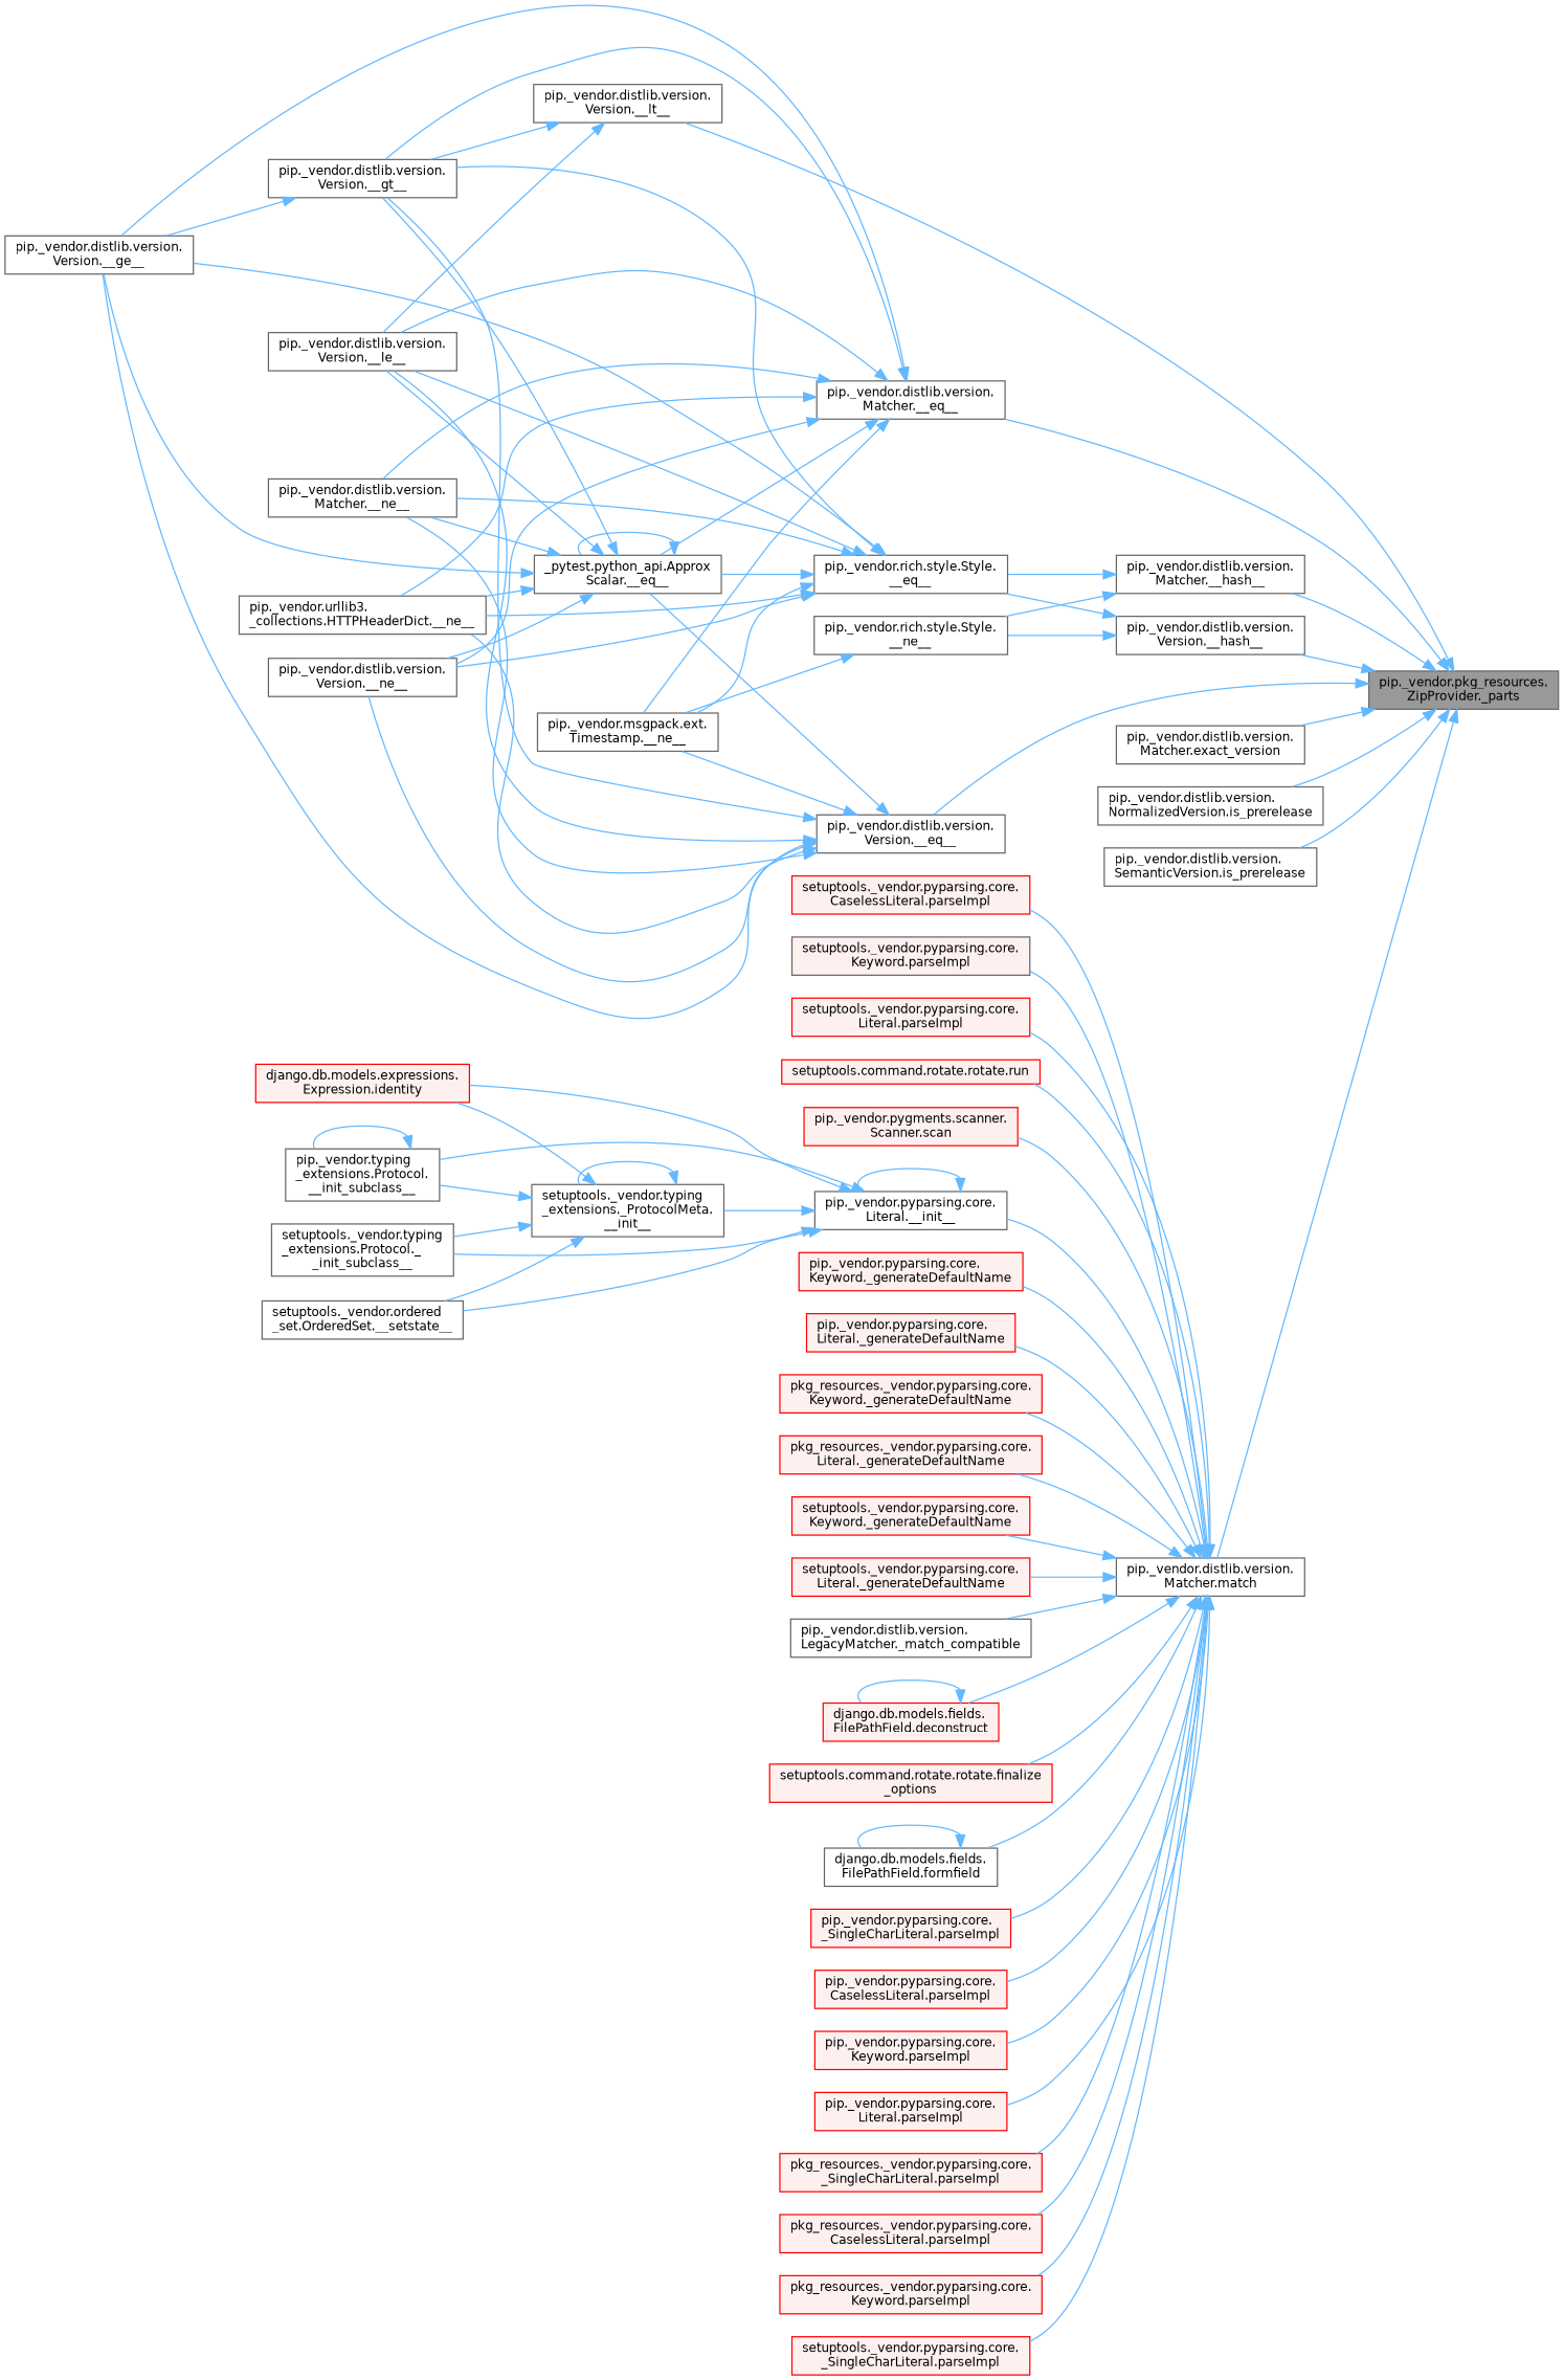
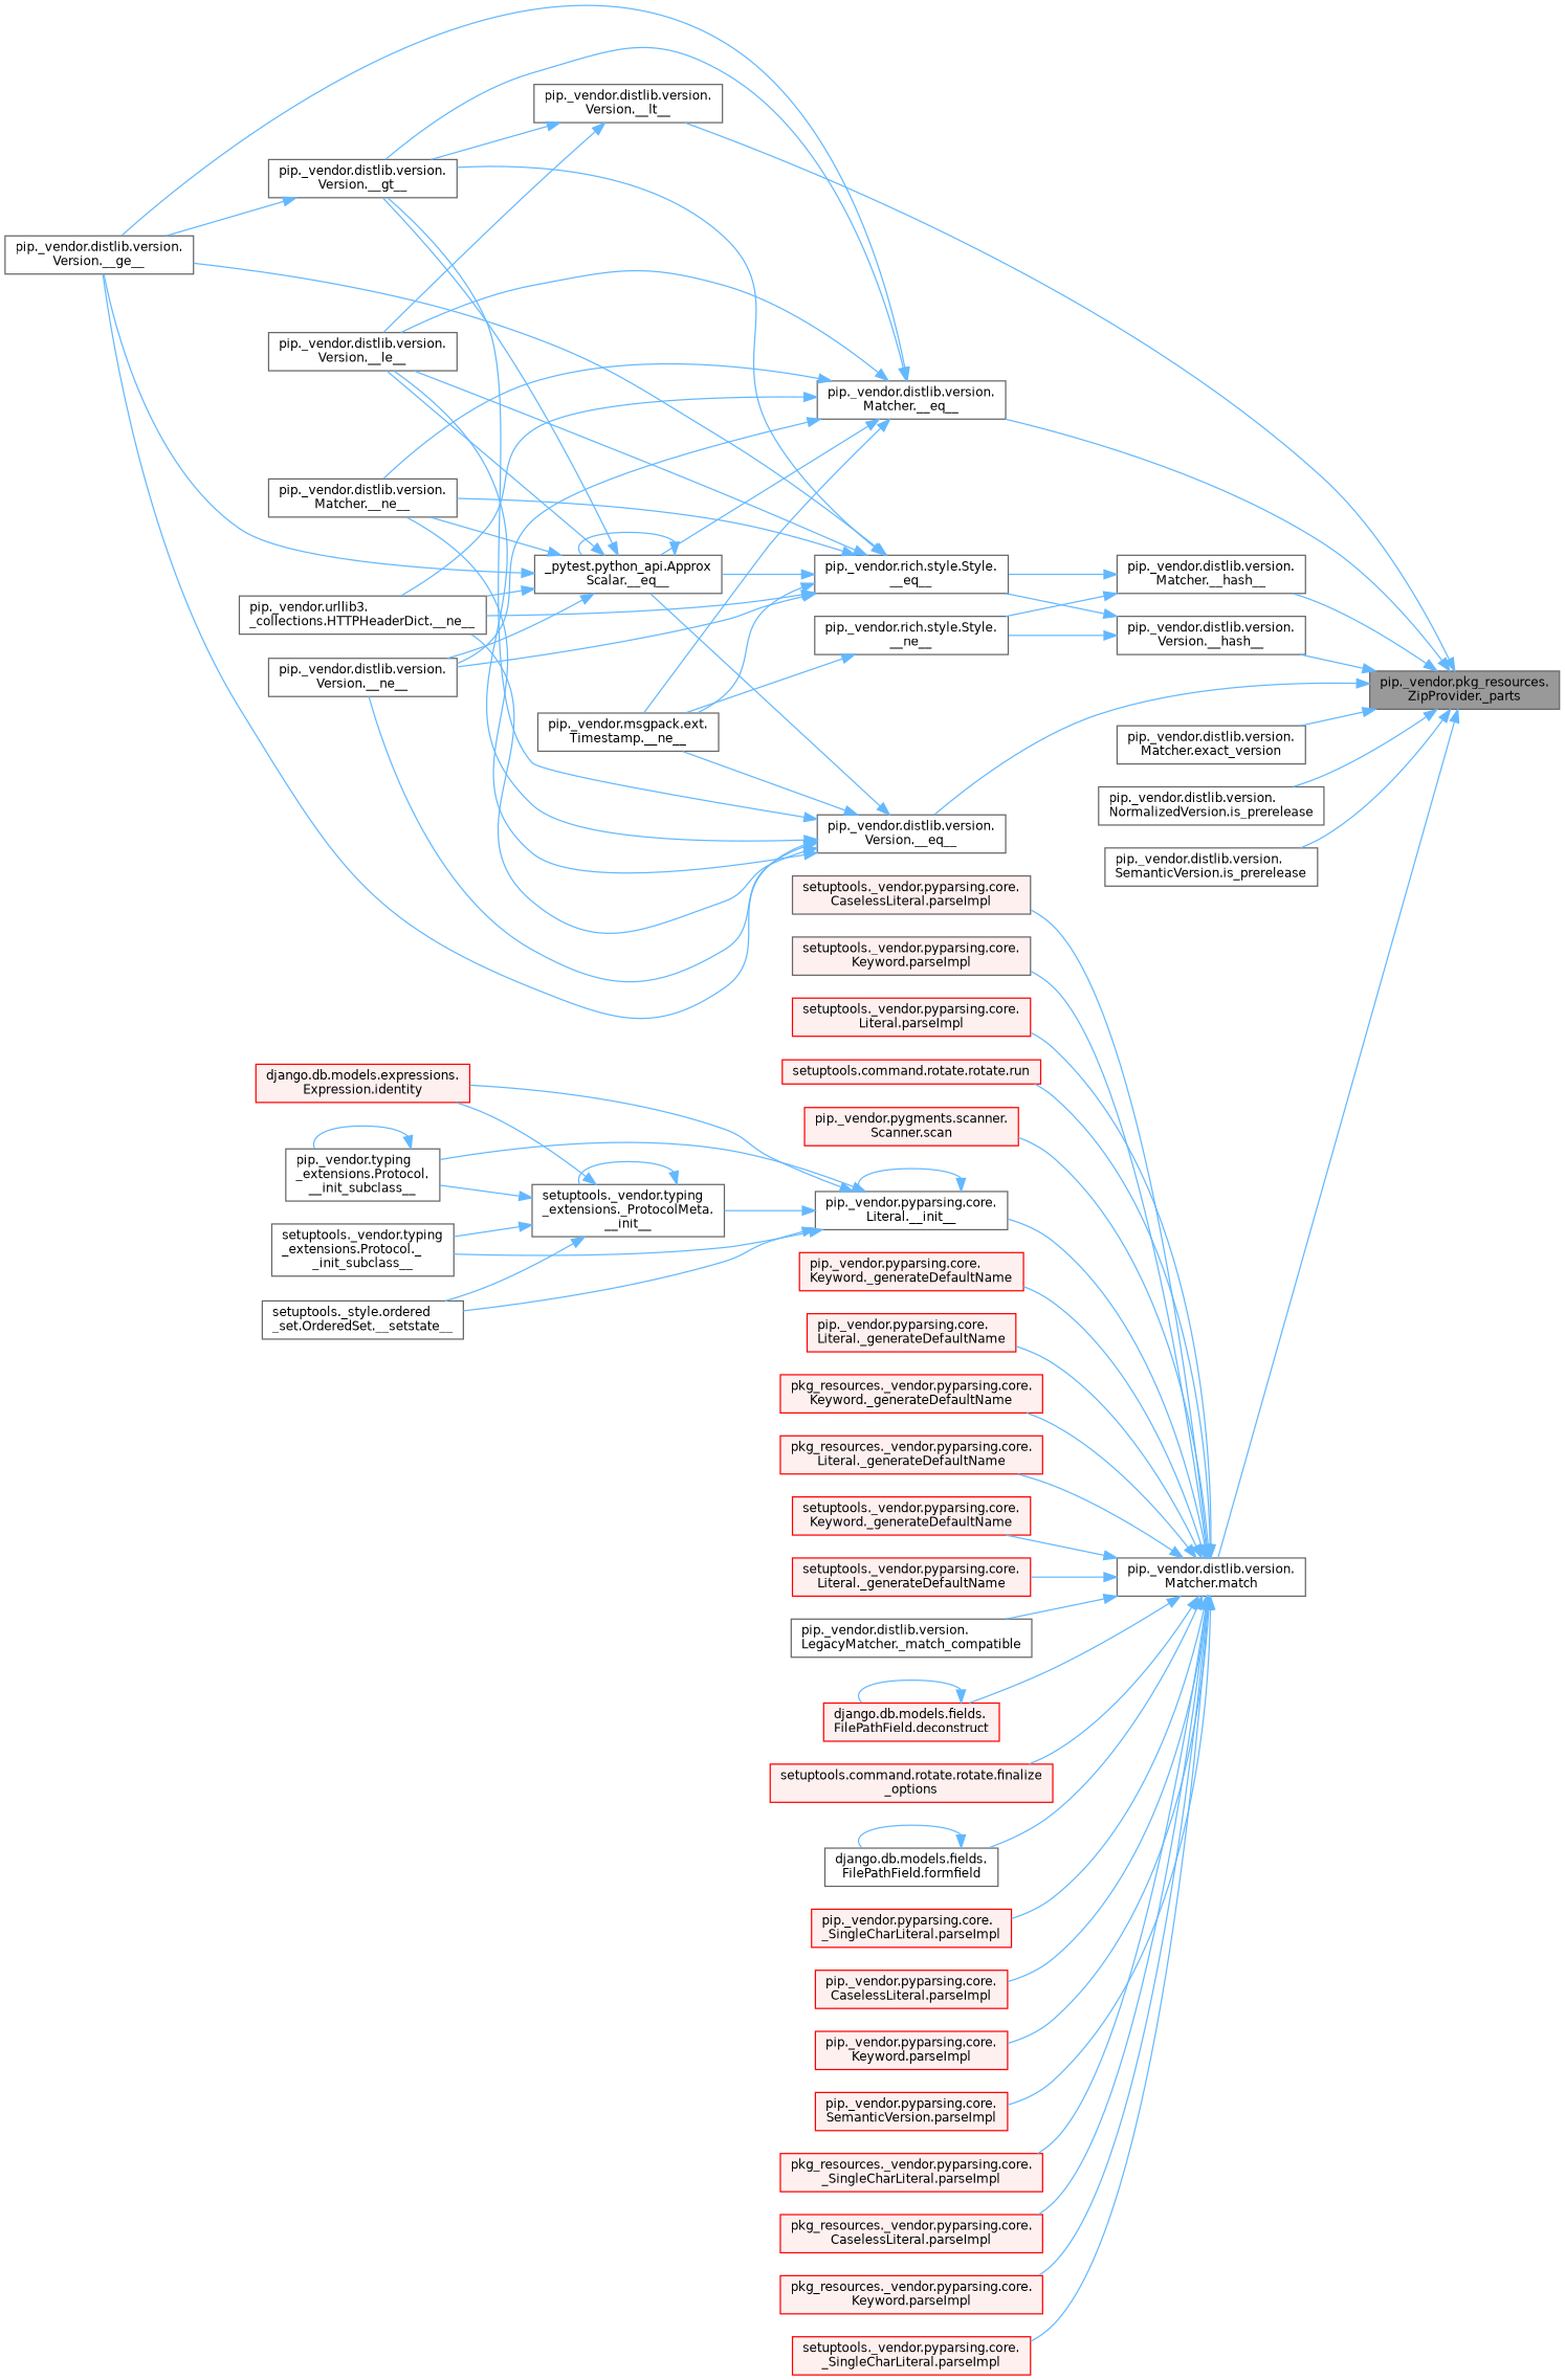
  digraph {
    rankdir=RL
    node [color=grey40 fillcolor=white fontname=Helvetica fontsize=10 shape=box style=filled]
    edge [color=steelblue1 dir=back fontname=Helvetica fontsize=10 labelfontname=Helvetica labelfontsize=10 style=solid]
    n1 [color=gray40 fillcolor=grey60 fontcolor=black height=0.2 label="pip._vendor.pkg_resources.\lZipProvider._parts" width=0.4]
    n2 [height=0.2 label="pip._vendor.distlib.version.\lMatcher.__eq__" width=0.4]
    n3 [height=0.2 label="pip._vendor.distlib.version.\lVersion.__eq__" width=0.4]
    n4 [height=0.2 label="pip._vendor.distlib.version.\lMatcher.__hash__" width=0.4]
    n5 [height=0.2 label="pip._vendor.distlib.version.\lVersion.__hash__" width=0.4]
    n6 [height=0.2 label="pip._vendor.distlib.version.\lVersion.__lt__" width=0.4]
    n7 [height=0.2 label="pip._vendor.distlib.version.\lMatcher.exact_version" width=0.4]
    n8 [height=0.2 label="pip._vendor.distlib.version.\lNormalizedVersion.is_prerelease" width=0.4]
    n9 [height=0.2 label="pip._vendor.distlib.version.\lSemanticVersion.is_prerelease" width=0.4]
    n10 [height=0.2 label="pip._vendor.distlib.version.\lMatcher.match" width=0.4]
    n11 [height=0.2 label="_pytest.python_api.Approx\lScalar.__eq__" width=0.4]
    n12 [height=0.2 label="pip._vendor.distlib.version.\lVersion.__ge__" width=0.4]
    n13 [height=0.2 label="pip._vendor.distlib.version.\lVersion.__gt__" width=0.4]
    n14 [height=0.2 label="pip._vendor.distlib.version.\lVersion.__le__" width=0.4]
    n15 [height=0.2 label="pip._vendor.distlib.version.\lMatcher.__ne__" width=0.4]
    n16 [height=0.2 label="pip._vendor.distlib.version.\lVersion.__ne__" width=0.4]
    n17 [height=0.2 label="pip._vendor.msgpack.ext.\lTimestamp.__ne__" width=0.4]
    n18 [height=0.2 label="pip._vendor.urllib3.\l_collections.HTTPHeaderDict.__ne__" width=0.4]
    n19 [height=0.2 label="pip._vendor.rich.style.Style.\l__eq__" width=0.4]
    n20 [height=0.2 label="pip._vendor.rich.style.Style.\l__ne__" width=0.4]
    n21 [height=0.2 label="pip._vendor.pyparsing.core.\lLiteral.__init__" width=0.4]
    n22 [color=red fillcolor="#FFF0F0" height=0.2 label="pip._vendor.pyparsing.core.\lKeyword._generateDefaultName" width=0.4]
    n23 [color=red fillcolor="#FFF0F0" height=0.2 label="pip._vendor.pyparsing.core.\lLiteral._generateDefaultName" width=0.4]
    n24 [color=red fillcolor="#FFF0F0" height=0.2 label="pkg_resources._vendor.pyparsing.core.\lKeyword._generateDefaultName" width=0.4]
    n25 [color=red fillcolor="#FFF0F0" height=0.2 label="pkg_resources._vendor.pyparsing.core.\lLiteral._generateDefaultName" width=0.4]
    n26 [color=red fillcolor="#FFF0F0" height=0.2 label="setuptools._vendor.pyparsing.core.\lKeyword._generateDefaultName" width=0.4]
    n27 [color=red fillcolor="#FFF0F0" height=0.2 label="setuptools._vendor.pyparsing.core.\lLiteral._generateDefaultName" width=0.4]
    n28 [height=0.2 label="pip._vendor.distlib.version.\lLegacyMatcher._match_compatible" width=0.4]
    n29 [color=red fillcolor="#FFF0F0" height=0.2 label="django.db.models.fields.\lFilePathField.deconstruct" width=0.4]
    n30 [color=red fillcolor="#FFF0F0" height=0.2 label="setuptools.command.rotate.rotate.finalize\l_options" width=0.4]
    n31 [height=0.2 label="django.db.models.fields.\lFilePathField.formfield" width=0.4]
    n32 [color=red fillcolor="#FFF0F0" height=0.2 label="pip._vendor.pyparsing.core.\l_SingleCharLiteral.parseImpl" width=0.4]
    n33 [color=red fillcolor="#FFF0F0" height=0.2 label="pip._vendor.pyparsing.core.\lCaselessLiteral.parseImpl" width=0.4]
    n34 [color=red fillcolor="#FFF0F0" height=0.2 label="pip._vendor.pyparsing.core.\lKeyword.parseImpl" width=0.4]
-   n35 [color=red fillcolor="#FFF0F0" height=0.2 label="pip._vendor.pyparsing.core.\lLiteral.parseImpl" width=0.4]
+   n35 [color=red fillcolor="#FFF0F0" height=0.2 label="pip._vendor.pyparsing.core.\lSemanticVersion.parseImpl" width=0.4]
    n36 [color=red fillcolor="#FFF0F0" height=0.2 label="pkg_resources._vendor.pyparsing.core.\l_SingleCharLiteral.parseImpl" width=0.4]
    n37 [color=red fillcolor="#FFF0F0" height=0.2 label="pkg_resources._vendor.pyparsing.core.\lCaselessLiteral.parseImpl" width=0.4]
    n38 [color=red fillcolor="#FFF0F0" height=0.2 label="pkg_resources._vendor.pyparsing.core.\lKeyword.parseImpl" width=0.4]
    n39 [color=red fillcolor="#FFF0F0" height=0.2 label="setuptools._vendor.pyparsing.core.\l_SingleCharLiteral.parseImpl" width=0.4]
-   n40 [color=red fillcolor="#FFF0F0" height=0.2 label="setuptools._vendor.pyparsing.core.\lCaselessLiteral.parseImpl" width=0.4]
+   n40 [fillcolor="#FFF0F0" height=0.2 label="setuptools._vendor.pyparsing.core.\lCaselessLiteral.parseImpl" width=0.4]
    n41 [fillcolor="#FFF0F0" height=0.2 label="setuptools._vendor.pyparsing.core.\lKeyword.parseImpl" width=0.4]
    n42 [color=red fillcolor="#FFF0F0" height=0.2 label="setuptools._vendor.pyparsing.core.\lLiteral.parseImpl" width=0.4]
    n43 [color=red fillcolor="#FFF0F0" height=0.2 label="setuptools.command.rotate.rotate.run" width=0.4]
    n44 [color=red fillcolor="#FFF0F0" height=0.2 label="pip._vendor.pygments.scanner.\lScanner.scan" width=0.4]
    n45 [height=0.2 label="setuptools._vendor.typing\l_extensions._ProtocolMeta.\l__init__" width=0.4]
    n46 [height=0.2 label="pip._vendor.typing\l_extensions.Protocol.\l__init_subclass__" width=0.4]
    n47 [height=0.2 label="setuptools._vendor.typing\l_extensions.Protocol._\l_init_subclass__" width=0.4]
-   n48 [height=0.2 label="setuptools._vendor.ordered\l_set.OrderedSet.__setstate__" width=0.4]
+   n48 [height=0.2 label="setuptools._style.ordered\l_set.OrderedSet.__setstate__" width=0.4]
    n49 [color=red fillcolor="#FFF0F0" height=0.2 label="django.db.models.expressions.\lExpression.identity" width=0.4]
    n1 -> n2
    n1 -> n3
    n1 -> n4
    n1 -> n5
    n1 -> n6
    n1 -> n7
    n1 -> n8
    n1 -> n9
    n1 -> n10
    n2 -> n11
    n2 -> n12
    n2 -> n13
    n2 -> n14
    n2 -> n15
    n2 -> n16
    n2 -> n17
    n2 -> n18
    n3 -> n11
    n3 -> n12
    n3 -> n13
    n3 -> n14
    n3 -> n15
    n3 -> n16
    n3 -> n17
    n3 -> n18
    n4 -> n19
    n4 -> n20
    n5 -> n19
    n5 -> n20
    n6 -> n13
    n6 -> n14
    n10 -> n21
    n10 -> n22
    n10 -> n23
    n10 -> n24
    n10 -> n25
    n10 -> n26
    n10 -> n27
    n10 -> n28
    n10 -> n29
    n10 -> n30
    n10 -> n31
    n10 -> n32
    n10 -> n33
    n10 -> n34
    n10 -> n35
    n10 -> n36
    n10 -> n37
    n10 -> n38
    n10 -> n39
    n10 -> n40
    n10 -> n41
    n10 -> n42
    n10 -> n43
    n10 -> n44
    n11 -> n11
    n11 -> n12
    n11 -> n13
    n11 -> n14
    n11 -> n15
    n11 -> n16
    n11 -> n18
    n13 -> n12
    n19 -> n11
    n19 -> n12
    n19 -> n13
    n19 -> n14
    n19 -> n15
    n19 -> n16
    n19 -> n17
    n19 -> n18
    n20 -> n17
    n21 -> n21
    n21 -> n45
    n21 -> n46
    n21 -> n47
    n21 -> n48
    n21 -> n49
    n29 -> n29
    n31 -> n31
    n45 -> n45
    n45 -> n46
    n45 -> n47
    n45 -> n48
    n45 -> n49
    n46 -> n46
  }
